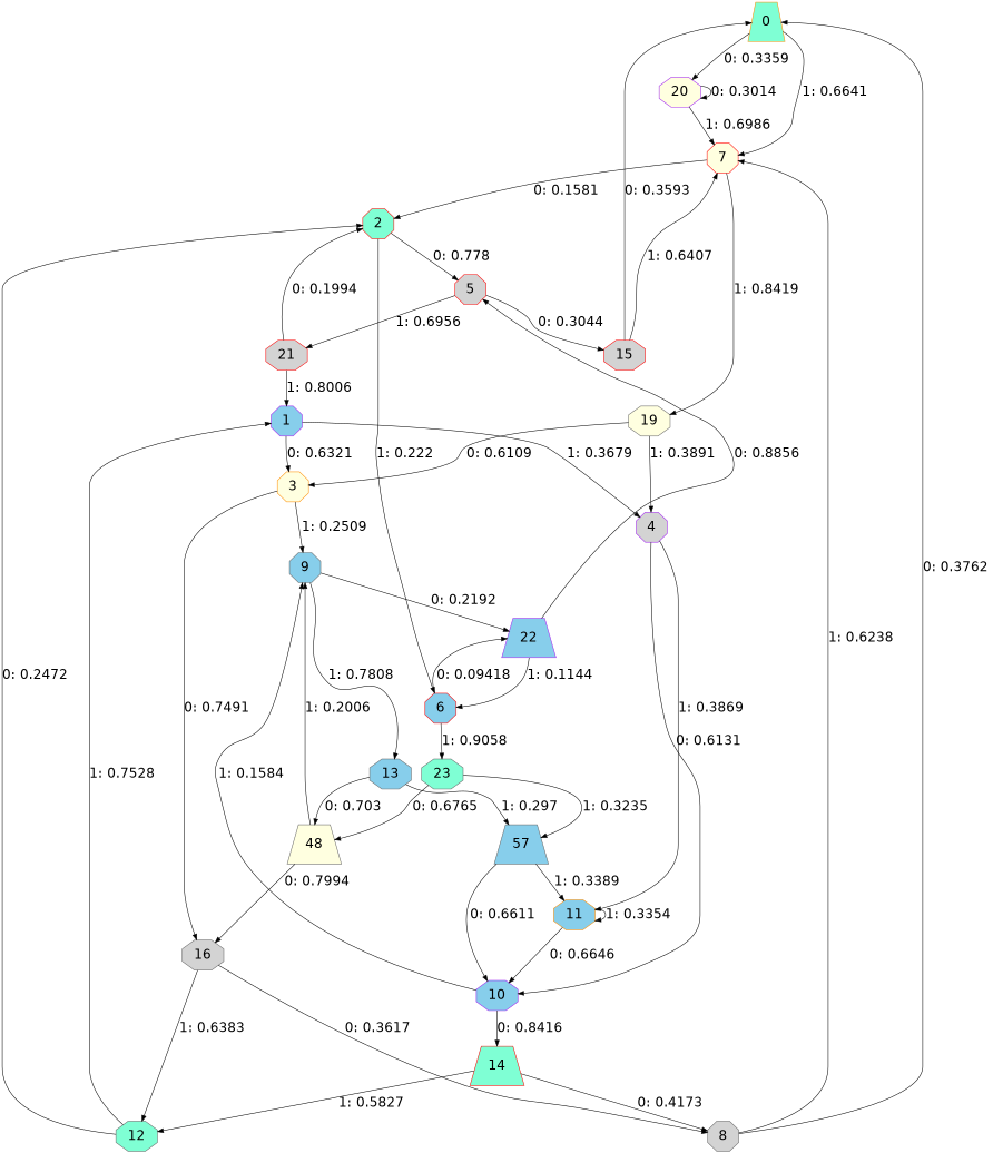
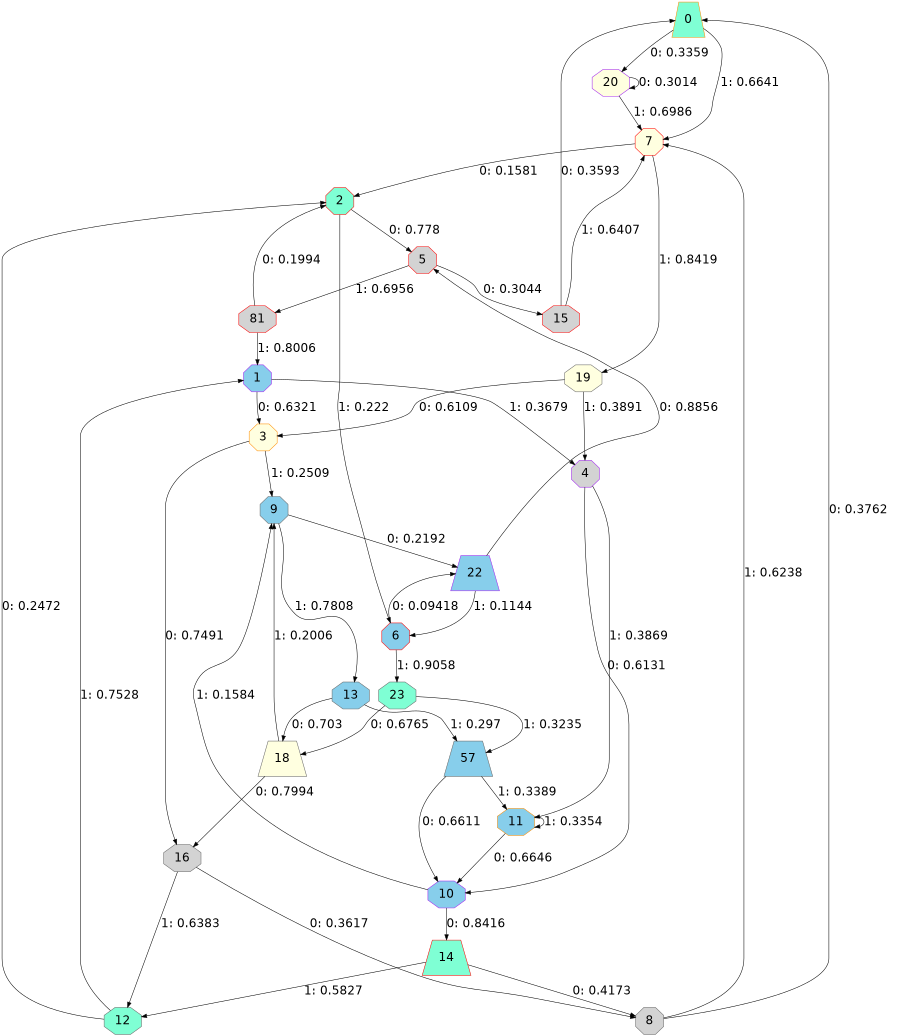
  digraph {
    fontname="DejaVu Sans"
    node [color=gray40 fillcolor=skyblue fontname="DejaVu Sans" fontsize=24 shape=octagon style=filled]
    edge [fontname="DejaVu Sans" fontsize=24]
    0 [color=darkorange fillcolor=aquamarine shape=trapezium]
    20 [color=purple fillcolor=lightyellow]
    7 [color=red fillcolor=lightyellow]
    2 [color=red fillcolor=aquamarine]
    19 [fillcolor=lightyellow]
    5 [color=red fillcolor=lightgrey]
    6 [color=red]
    3 [color=darkorange fillcolor=lightyellow]
    4 [color=purple fillcolor=lightgrey]
    1 [color=purple]
    16 [fillcolor=lightgrey]
    9
    10 [color=purple]
    11 [color=darkorange]
    8 [fillcolor=lightgrey]
    12 [fillcolor=aquamarine]
    22 [color=purple shape=trapezium]
    13
    14 [color=red fillcolor=aquamarine shape=trapezium]
    15 [color=red fillcolor=lightgrey]
-   21 [color=red fillcolor=lightgrey]
+   21 [color=red fillcolor=lightgrey label=81]
    23 [fillcolor=aquamarine]
-   18 [fillcolor=lightyellow shape=trapezium label=48]
+   18 [fillcolor=lightyellow shape=trapezium]
    n24 [label=57 shape=trapezium]
    0 -> 20 [label="0: 0.3359   "]
    0 -> 7 [label="1: 0.6641   "]
    20 -> 20 [label="0: 0.3014   "]
    20 -> 7 [label="1: 0.6986   "]
    7 -> 2 [label="0: 0.1581   "]
    7 -> 19 [label="1: 0.8419   "]
    2 -> 5 [label="0: 0.778    "]
    2 -> 6 [label="1: 0.222    "]
    19 -> 3 [label="0: 0.6109   "]
    19 -> 4 [label="1: 0.3891   "]
    5 -> 15 [label="0: 0.3044   "]
    5 -> 21 [label="1: 0.6956   "]
    6 -> 22 [label="0: 0.09418  "]
    6 -> 23 [label="1: 0.9058   "]
    3 -> 16 [label="0: 0.7491   "]
    3 -> 9 [label="1: 0.2509   "]
    4 -> 10 [label="0: 0.6131   "]
    4 -> 11 [label="1: 0.3869   "]
    1 -> 3 [label="0: 0.6321   "]
    1 -> 4 [label="1: 0.3679   "]
    16 -> 8 [label="0: 0.3617   "]
    16 -> 12 [label="1: 0.6383   "]
    9 -> 22 [label="0: 0.2192   "]
    9 -> 13 [label="1: 0.7808   "]
    10 -> 9 [label="1: 0.1584   "]
    10 -> 14 [label="0: 0.8416   "]
    11 -> 10 [label="0: 0.6646   "]
    11 -> 11 [label="1: 0.3354   "]
    8 -> 0 [label="0: 0.3762   "]
    8 -> 7 [label="1: 0.6238   "]
    12 -> 2 [label="0: 0.2472   "]
    12 -> 1 [label="1: 0.7528   "]
    22 -> 5 [label="0: 0.8856   "]
    22 -> 6 [label="1: 0.1144   "]
    13 -> 18 [label="0: 0.703    "]
    13 -> n24 [label="1: 0.297    "]
    14 -> 8 [label="0: 0.4173   "]
    14 -> 12 [label="1: 0.5827   "]
    15 -> 0 [label="0: 0.3593   "]
    15 -> 7 [label="1: 0.6407   "]
    21 -> 2 [label="0: 0.1994   "]
    21 -> 1 [label="1: 0.8006   "]
    23 -> 18 [label="0: 0.6765   "]
    23 -> n24 [label="1: 0.3235   "]
    18 -> 16 [label="0: 0.7994   "]
    18 -> 9 [label="1: 0.2006   "]
    n24 -> 10 [label="0: 0.6611   "]
    n24 -> 11 [label="1: 0.3389   "]
  }
